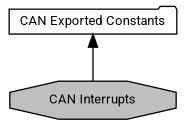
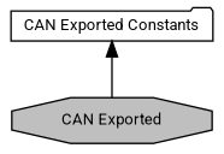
  digraph {
    rankdir=TB
    fontname=Roboto
    node [color=black fontname=Roboto fontsize=10 style=filled]
-   n1 [fillcolor=grey75 fontcolor=black height=0.2 label="CAN Interrupts" shape=octagon width=0.4]
+   n1 [fillcolor=grey75 fontcolor=black height=0.2 label="CAN Exported" shape=octagon width=0.4]
    n2 [fillcolor=white height=0.2 label="CAN Exported Constants" shape=folder width=0.4]
    n2 -> n1 [dir=back fontname=Roboto fontsize=10 labelfontname=Helvetica labelfontsize=10 shape=plaintext style=solid]
  }
